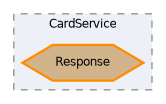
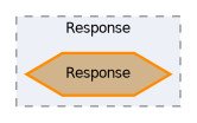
  digraph {
    compound=true
    n1 [color=darkorange fillcolor=tan fontname=Helvetica fontsize=10 height=0.2 label=Response shape=hexagon style="filled,bold" width=0.4]
    subgraph cluster_1 {
      bgcolor="#edf0f7"
      fontname=Helvetica
      fontsize=10
-     label=CardService
+     label=Response
      pencolor=grey50
      style="filled,dashed"
      n1
    }
  }
